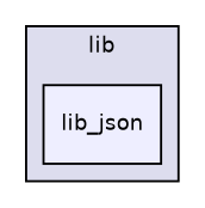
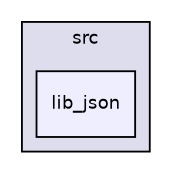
  digraph {
    compound=true
    n1 [fillcolor="#eeeeff" fontname=Helvetica fontsize=10 label=lib_json pencolor=black shape=box style=filled]
    subgraph cluster_1 {
      bgcolor="#ddddee"
      fontname=Helvetica
      fontsize=10
-     label=lib
+     label=src
      pencolor=black
      n1
    }
  }
